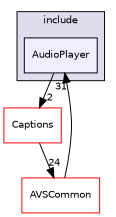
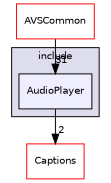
  digraph {
    compound=true
    node [fillcolor=white fontname=Helvetica fontsize=10 shape=box style=filled color=red]
    edge [labeldistance=1.5 labelfontname=Helvetica labelfontsize=10]
    n1 [fillcolor="#eeeeff" label=AudioPlayer pencolor=black color=""]
    n2 [label=Captions]
    n3 [label=AVSCommon]
    subgraph cluster_1 {
      bgcolor="#ddddee"
      fontname=Helvetica
      fontsize=10
      label=include
      pencolor=black
      n1
    }
    n1 -> n2 [headlabel=2]
-   n2 -> n3 [headlabel=24]
    n3 -> n1 [headlabel=31]
  }
